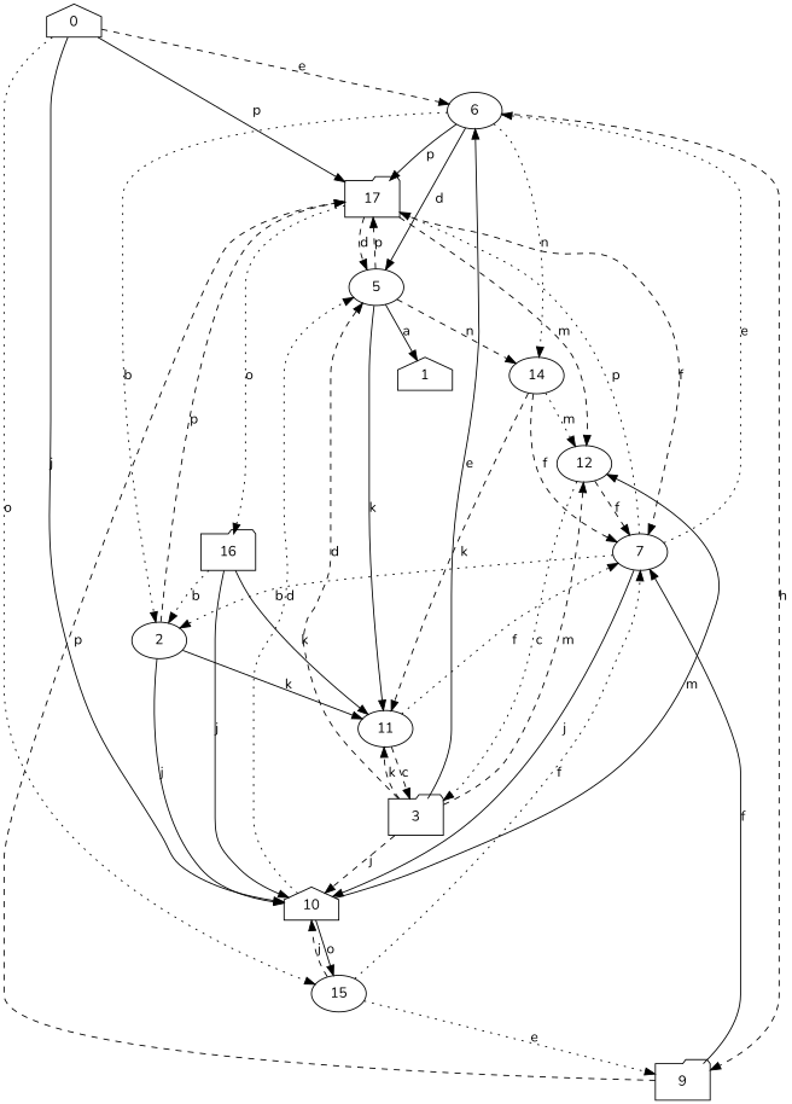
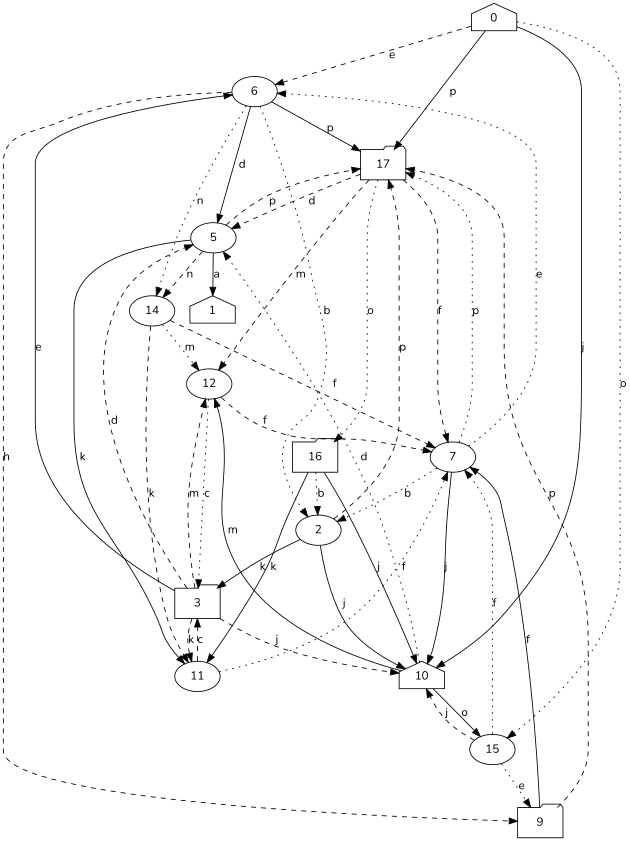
  strict digraph {
    fontname=Nunito
    node [fontname=Nunito shape=ellipse]
    edge [fontname=Nunito style=dashed]
    0 [shape=house]
    6
    10 [shape=house]
    15
    17 [shape=folder]
    2
    5
    14
    9 [shape=folder]
    12
    7
    16 [shape=folder]
    11
    3 [shape=folder]
    1 [shape=house]
    0 -> 6 [label=e]
    0 -> 10 [label=j style=solid]
    0 -> 15 [label=o style=dotted]
    0 -> 17 [label=p style=solid]
    6 -> 17 [label=p style=solid]
    6 -> 2 [label=b style=dotted]
    6 -> 5 [label=d style=solid]
    6 -> 14 [label=n style=dotted]
    6 -> 9 [label=h]
    10 -> 15 [label=o style=solid]
    10 -> 5 [label=d style=dotted]
    10 -> 12 [label=m style=solid]
    15 -> 10 [label=j]
    15 -> 9 [label=e style=dotted]
    15 -> 7 [label=f style=dotted]
    17 -> 5 [label=d]
    17 -> 12 [label=m]
    17 -> 7 [label=f]
    17 -> 16 [label=o style=dotted]
    2 -> 10 [label=j style=solid]
    2 -> 17 [label=p]
-   2 -> 11 [label=k style=solid]
+   2 -> 3 [label=k style=solid]
    5 -> 17 [label=p]
    5 -> 14 [label=n]
    5 -> 11 [label=k style=solid]
    5 -> 1 [label=a style=solid]
    14 -> 12 [label=m style=dotted]
    14 -> 7 [label=f]
    14 -> 11 [label=k]
    9 -> 17 [label=p]
    9 -> 7 [label=f style=solid]
    12 -> 7 [label=f]
    12 -> 3 [label=c style=dotted]
    7 -> 6 [label=e style=dotted]
    7 -> 10 [label=j style=solid]
    7 -> 17 [label=p style=dotted]
    7 -> 2 [label=b style=dotted]
    16 -> 10 [label=j style=solid]
    16 -> 2 [label=b style=dotted]
    16 -> 11 [label=k style=solid]
    11 -> 7 [label=f style=dotted]
    11 -> 3 [label=c]
    3 -> 6 [label=e style=solid]
    3 -> 10 [label=j]
    3 -> 5 [label=d]
    3 -> 12 [label=m]
    3 -> 11 [label=k]
  }
